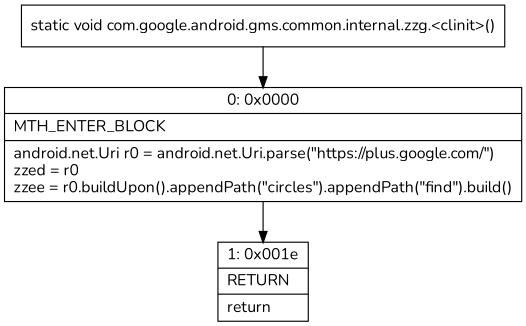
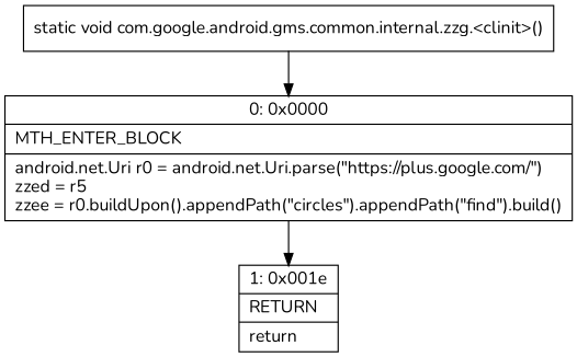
  digraph {
    fontname=Nunito
    node [shape=record fontname=Nunito]
    edge [fontname=Nunito]
-   n1 [label="{0\:\ 0x0000|MTH_ENTER_BLOCK\l|android.net.Uri r0 = android.net.Uri.parse(\"https:\/\/plus.google.com\/\")\lzzed = r0\lzzee = r0.buildUpon().appendPath(\"circles\").appendPath(\"find\").build()\l}"]
+   n1 [label="{0\:\ 0x0000|MTH_ENTER_BLOCK\l|android.net.Uri r0 = android.net.Uri.parse(\"https:\/\/plus.google.com\/\")\lzzed = r5\lzzee = r0.buildUpon().appendPath(\"circles\").appendPath(\"find\").build()\l}"]
    n2 [label="{1\:\ 0x001e|RETURN\l|return\l}"]
    n3 [label="{static void com.google.android.gms.common.internal.zzg.\<clinit\>() }"]
    n1 -> n2
    n3 -> n1
  }
